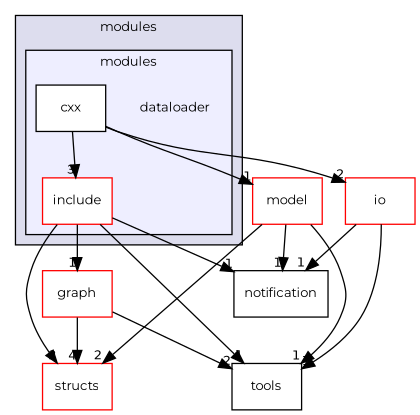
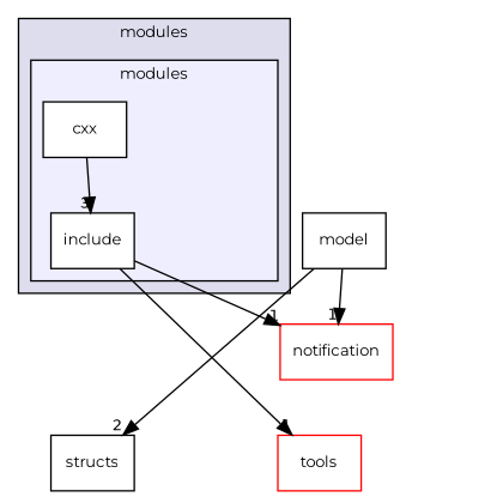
  digraph {
    compound=true
    fontname=Montserrat
    node [fontname=Montserrat fontsize=10 shape=box color=red fillcolor=white style=filled]
    edge [fontname=Montserrat headlabel=1 labeldistance=1.5 labelfontname=Helvetica labelfontsize=10]
-   n1 [label=dataloader shape=plaintext color="" fillcolor="" style=""]
    n2 [color=black label=cxx]
-   n3 [label=include]
-   n4 [label=model]
-   n5 [label=io]
-   n6 [label=structs]
-   n7 [color=black label=notification]
-   n8 [label="graph"]
-   n9 [color=black label=tools]
+   n3 [color=black label=include]
+   n4 [color=black label=model]
+   n6 [color=black label=structs]
+   n7 [label=notification]
+   n9 [label=tools]
    subgraph cluster_1 {
      bgcolor="#ddddee"
      fontsize=10
      label=modules
      pencolor=black
      subgraph cluster_2 {
        bgcolor="#eeeeff"
        fontsize=10
        label=modules
        pencolor=black
-       n1
        n2
        n3
      }
    }
    n2 -> n3 [headlabel=3]
-   n2 -> n4
-   n2 -> n5 [headlabel=2]
-   n3 -> n6 [headlabel=2]
    n3 -> n7
-   n3 -> n8
    n3 -> n9
    n4 -> n6 [headlabel=2]
    n4 -> n7
-   n4 -> n9
-   n5 -> n7
-   n5 -> n9
-   n8 -> n6 [headlabel=4]
-   n8 -> n9 [headlabel=2]
  }
